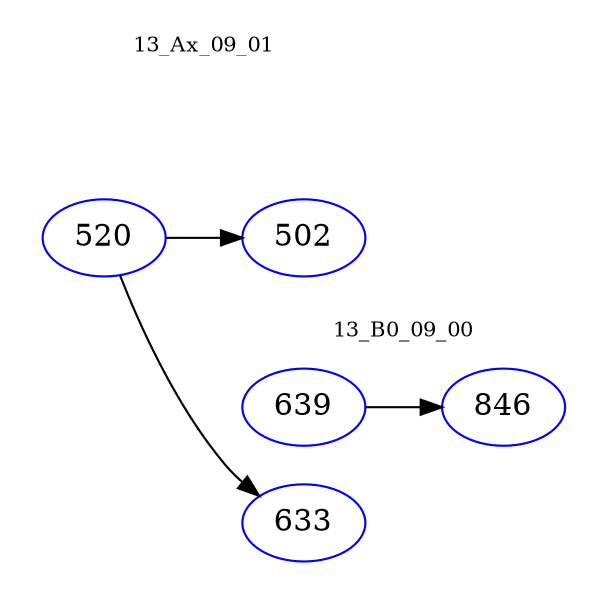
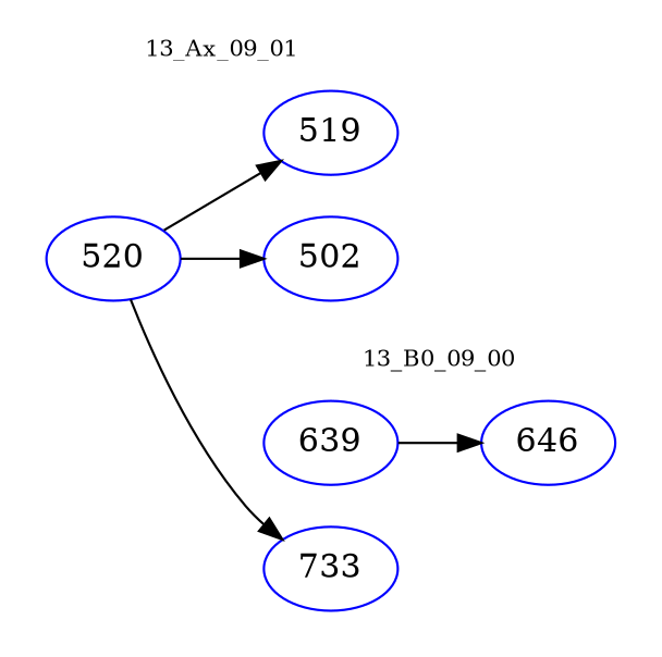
  digraph {
    rankdir=LR
    node [color=blue]
    edge [color=black]
    n1 [label=520]
    n2 [label=502]
+   n3 [label=519]
    n4 [label=639]
-   n5 [label=633]
-   n6 [label=846]
+   n5 [label=733]
+   n6 [label=646]
    subgraph cluster_1 {
      color=white
      fontsize=10
      label="13_Ax_09_01"
      n1
      n2
+     n3
    }
    subgraph cluster_2 {
      color=white
      fontsize=10
      label="13_B0_09_00"
      n4
      n5
      n6
    }
    n1 -> n2
+   n1 -> n3
    n1 -> n5
    n4 -> n6
  }
